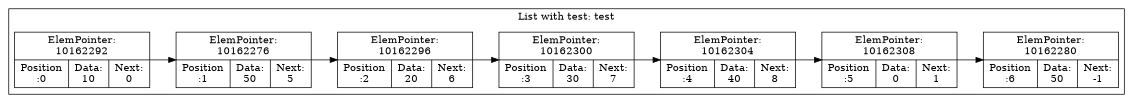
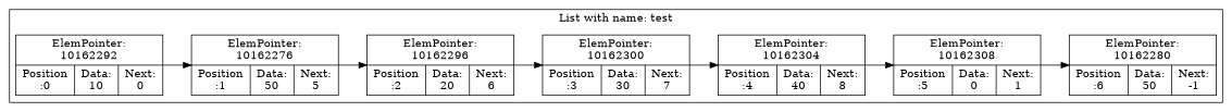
  digraph {
    rankdir=LR
    node [shape=record]
    n1 [label="ElemPointer:\n10162292 | {Position\n:0 | Data:\n10 | Next:\n0}"]
    n2 [label="ElemPointer:\n10162276 | {Position\n:1 | Data:\n50 | Next:\n5}"]
    n3 [label="ElemPointer:\n10162296 | {Position\n:2 | Data:\n20 | Next:\n6}"]
    n4 [label="ElemPointer:\n10162300 | {Position\n:3 | Data:\n30 | Next:\n7}"]
    n5 [label="ElemPointer:\n10162304 | {Position\n:4 | Data:\n40 | Next:\n8}"]
    n6 [label="ElemPointer:\n10162308 | {Position\n:5 | Data:\n0 | Next:\n1}"]
    n7 [label="ElemPointer:\n10162280 | {Position\n:6 | Data:\n50 | Next:\n-1}"]
    subgraph cluster_1 {
-     label="List with test: test"
+     label="List with name: test"
      n1
      n2
      n3
      n4
      n5
      n6
      n7
    }
    n1 -> n2
    n2 -> n3
    n3 -> n4
    n4 -> n5
    n5 -> n6
    n6 -> n7
  }
